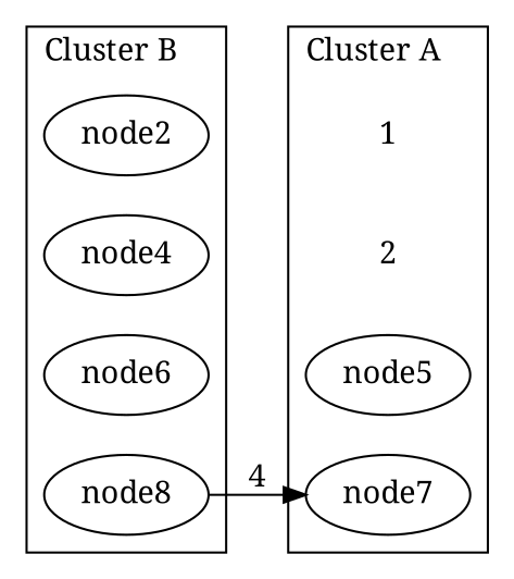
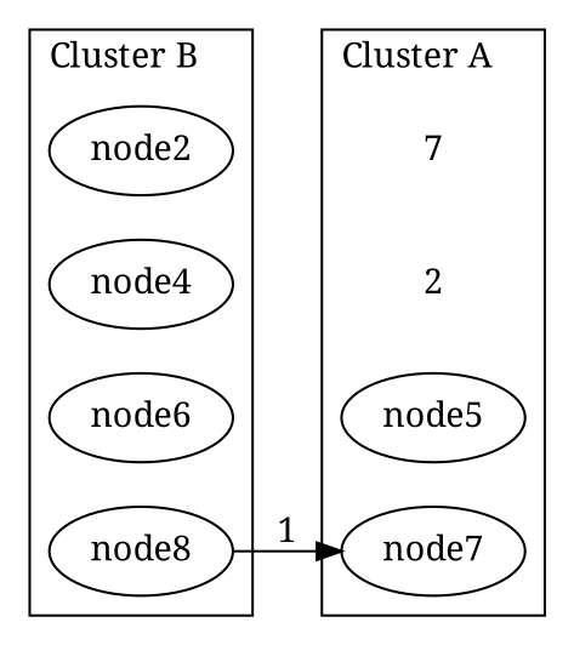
  digraph {
    compound=true
    labeljust=l
    rankdir=LR
    fontname="Noto Serif"
    node [fontname="Noto Serif"]
-   n1 [label=1 shape=plaintext]
+   n1 [label=7 shape=plaintext]
    n2 [label=2 shape=plaintext]
    node5
    node7
    node2
    node4
    node6
    node8
    subgraph cluster_1 {
      label="Cluster A"
      n1
      n2
      node5
      node7
    }
    subgraph cluster_2 {
      label="Cluster B"
      node2
      node4
      node6
      node8
    }
-   node8 -> node7 [label=4 fontname="Noto Serif"]
+   node8 -> node7 [label=1 fontname="Noto Serif"]
  }
